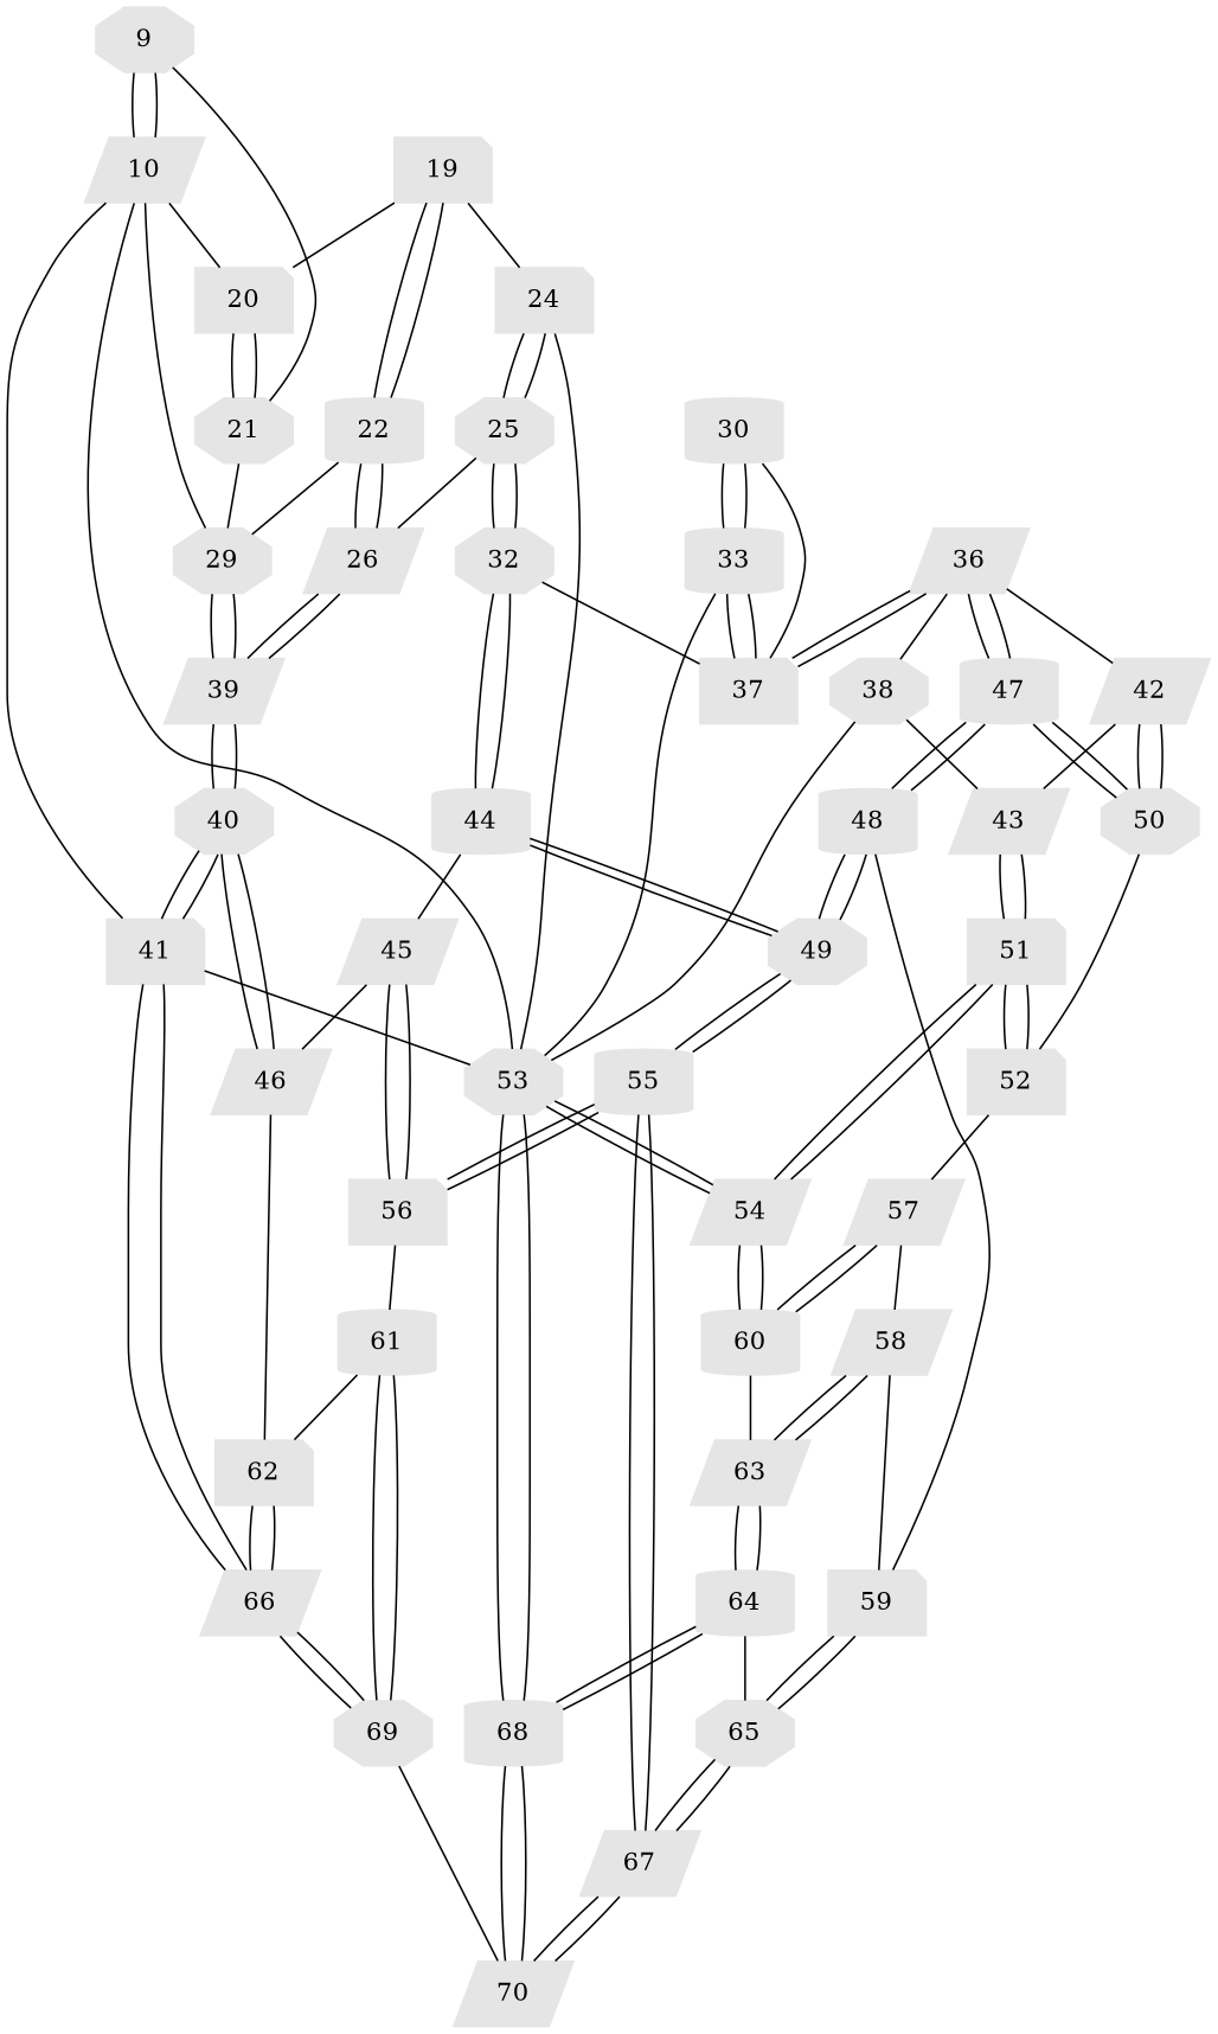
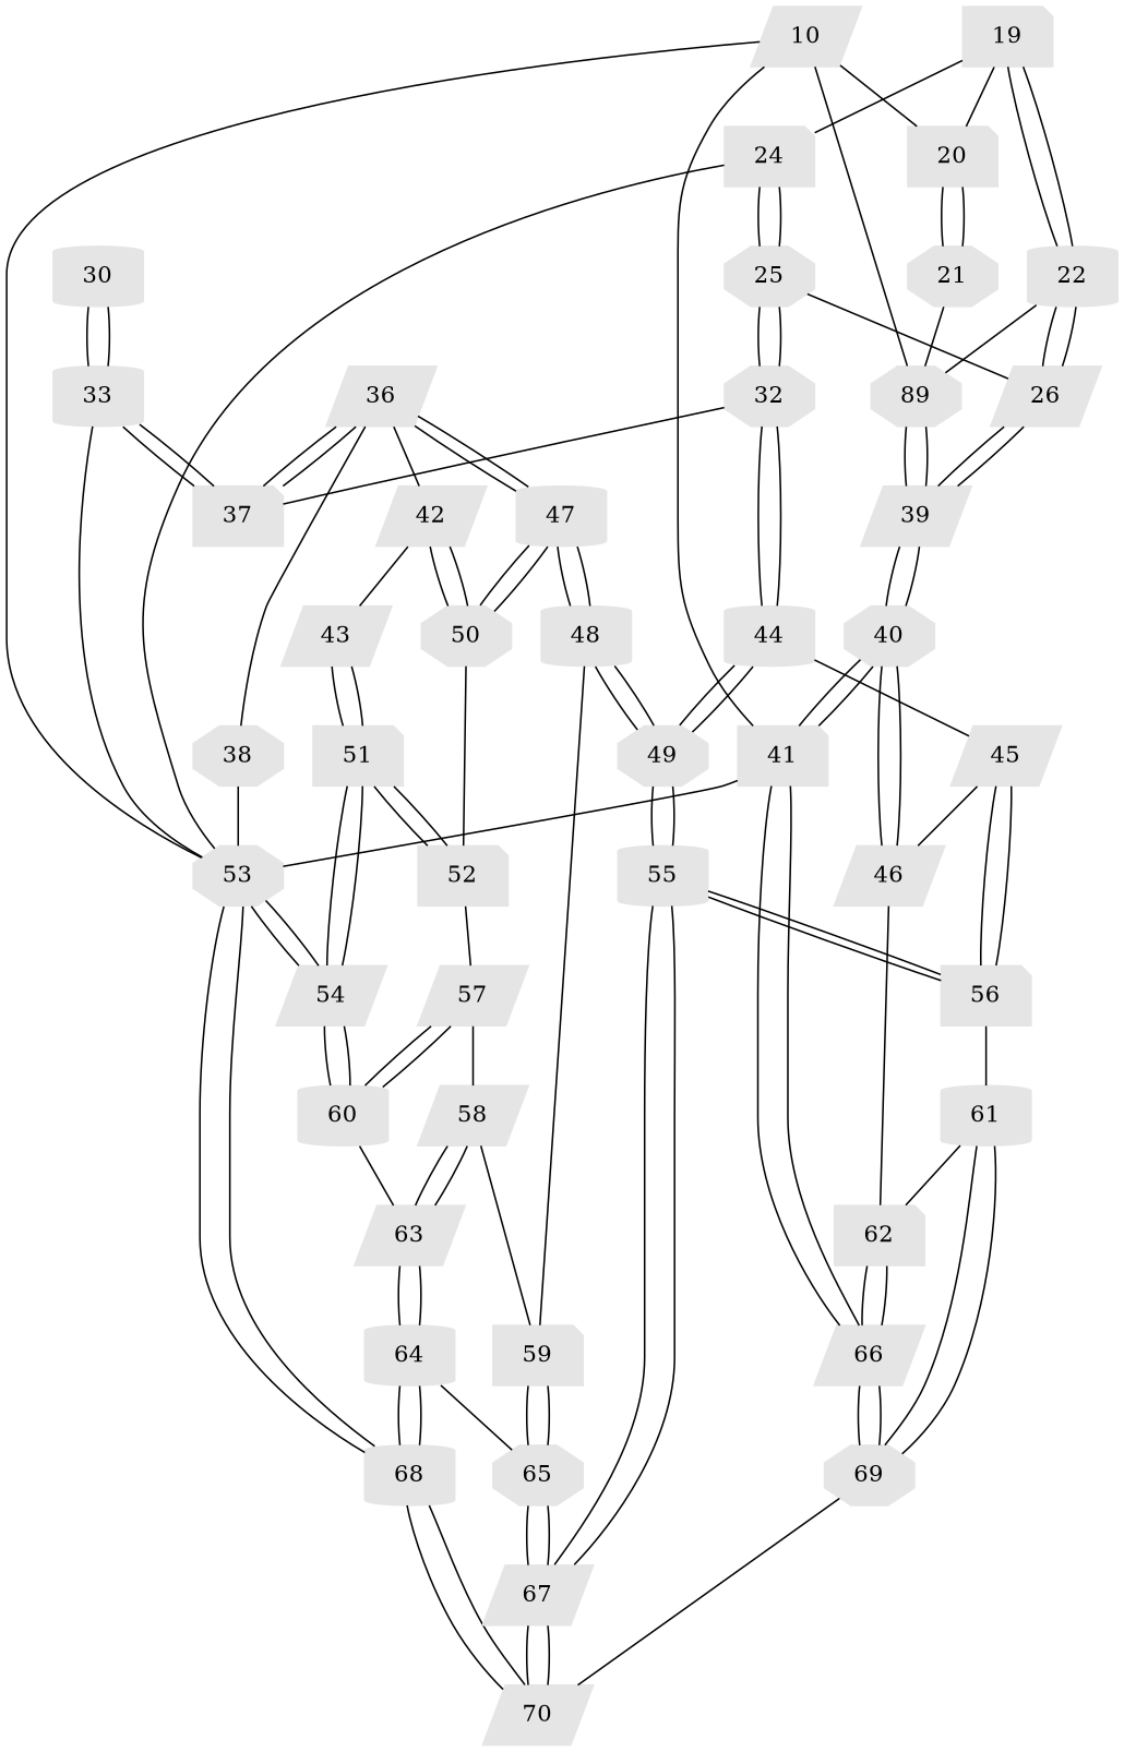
  graph {
    node [color=gray90 shape=parallelogram style=filled]
-   9 [shape=octagon]
    10 [super="+7+8"]
    21 [shape=octagon]
    20 [shape=note]
-   29 [shape=octagon super="+23"]
+   29 [shape=octagon super="+23" label=89]
    41 [shape=note super="+2"]
    53 [shape=octagon super="+12+11"]
    39
    66
    54
    68 [shape=cylinder]
    19 [shape=note]
    22 [shape=cylinder]
    24 [shape=note super="+18"]
    26
    25 [shape=octagon]
    32 [shape=octagon]
    37 [shape=note super="+31"]
    44 [shape=cylinder]
    40 [shape=octagon]
    33 [shape=cylinder super="+14+13+15+28"]
    30 [shape=cylinder]
    45
    49 [shape=octagon]
    36 [super="+35+34"]
    38 [shape=octagon]
    42
    47 [shape=cylinder]
    43
    50 [shape=octagon]
    48 [shape=cylinder]
    51 [shape=note]
    46
    62 [shape=note]
    69 [shape=octagon]
    52 [shape=note]
    56 [shape=note]
    55 [shape=cylinder]
    61 [shape=cylinder]
    59 [shape=note]
    65 [shape=octagon]
    67
    57
    60 [shape=cylinder]
    58
    70
    63
    64 [shape=cylinder]
-   9 -- 10 [weight=2]
-   9 -- 10
-   9 -- 21
    10 -- 20
    10 -- 29
    10 -- 41
    10 -- 53
    21 -- 29
    20 -- 21
    20 -- 21
    29 -- 39
    29 -- 39
    41 -- 53 [weight=3]
    41 -- 66
    41 -- 66
    53 -- 54
    53 -- 54
    53 -- 68
    53 -- 68
    39 -- 40
    39 -- 40
    66 -- 69
    66 -- 69
    54 -- 60
    54 -- 60
    68 -- 70
    68 -- 70
    19 -- 20
    19 -- 22
    19 -- 22
    19 -- 24
    22 -- 29
    22 -- 26
    22 -- 26
    24 -- 53
    24 -- 25
    24 -- 25
    26 -- 39
    26 -- 39
    25 -- 26
    25 -- 32
    25 -- 32
    32 -- 37
    32 -- 44
    32 -- 44
    44 -- 45
    44 -- 49
    44 -- 49
    40 -- 41
    40 -- 41
    40 -- 46
    40 -- 46
    33 -- 53
    33 -- 37
    33 -- 37
-   30 -- 37
    30 -- 33 [weight=2]
    30 -- 33
    45 -- 46
    45 -- 56
    45 -- 56
    49 -- 55
    49 -- 55
    36 -- 37
    36 -- 37
    36 -- 38
    36 -- 42
    36 -- 47
    36 -- 47
    38 -- 53
-   38 -- 43
    42 -- 43
    42 -- 50
    42 -- 50
    47 -- 50
    47 -- 50
    47 -- 48
    47 -- 48
    43 -- 51
    43 -- 51
    50 -- 52
    48 -- 49
    48 -- 49
    48 -- 59
    51 -- 54
    51 -- 54
    51 -- 52
    51 -- 52
    46 -- 62
    62 -- 66
    62 -- 66
    69 -- 70
    52 -- 57
    56 -- 61
    55 -- 56
    55 -- 56
    55 -- 67
    55 -- 67
    61 -- 62
    61 -- 69
    61 -- 69
    59 -- 65
    59 -- 65
    65 -- 67
    65 -- 67
    67 -- 70
    67 -- 70
    57 -- 60
    57 -- 60
    57 -- 58
    60 -- 63
    58 -- 59
    58 -- 63
    58 -- 63
    63 -- 64
    63 -- 64
    64 -- 68
    64 -- 68
    64 -- 65
  }
